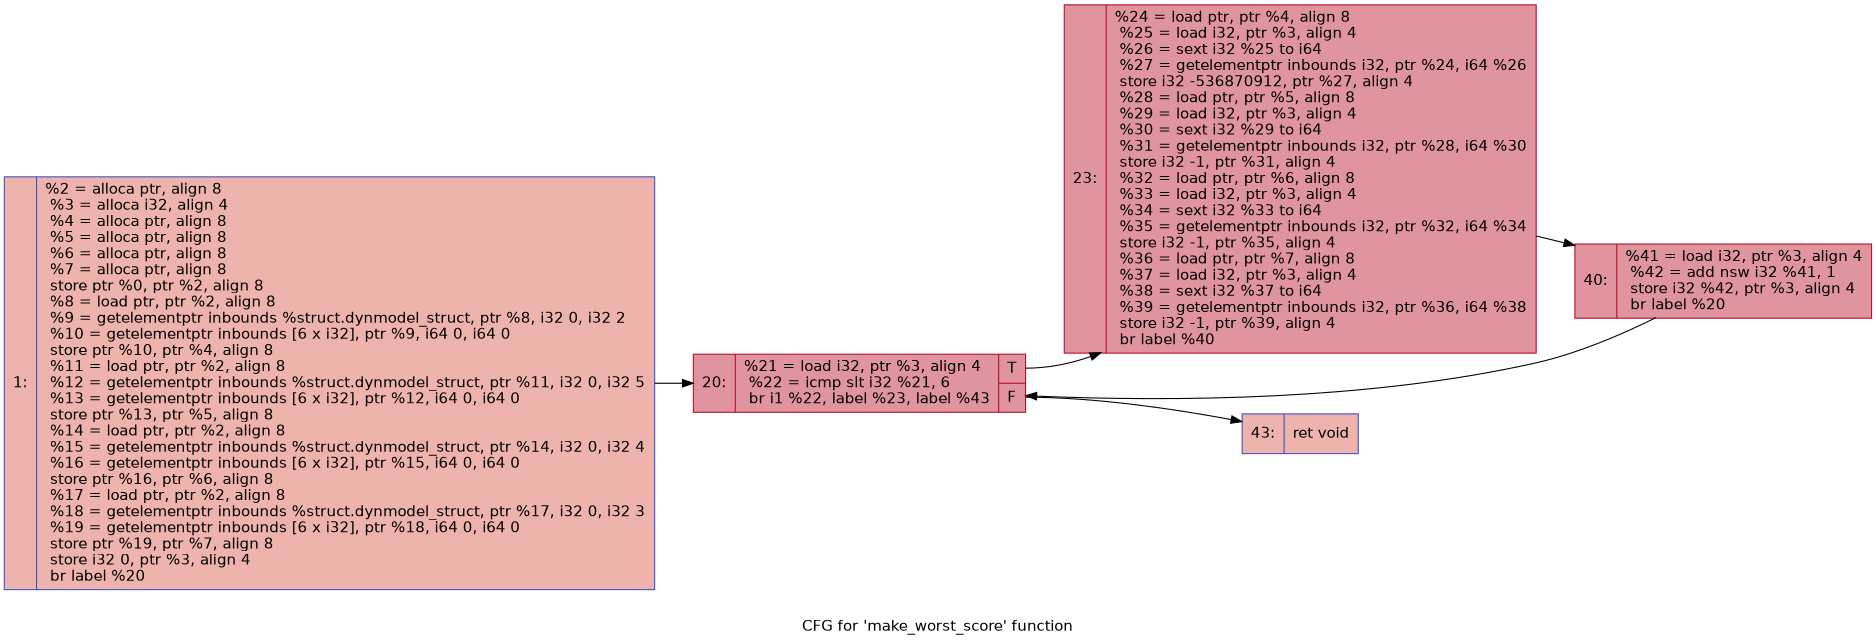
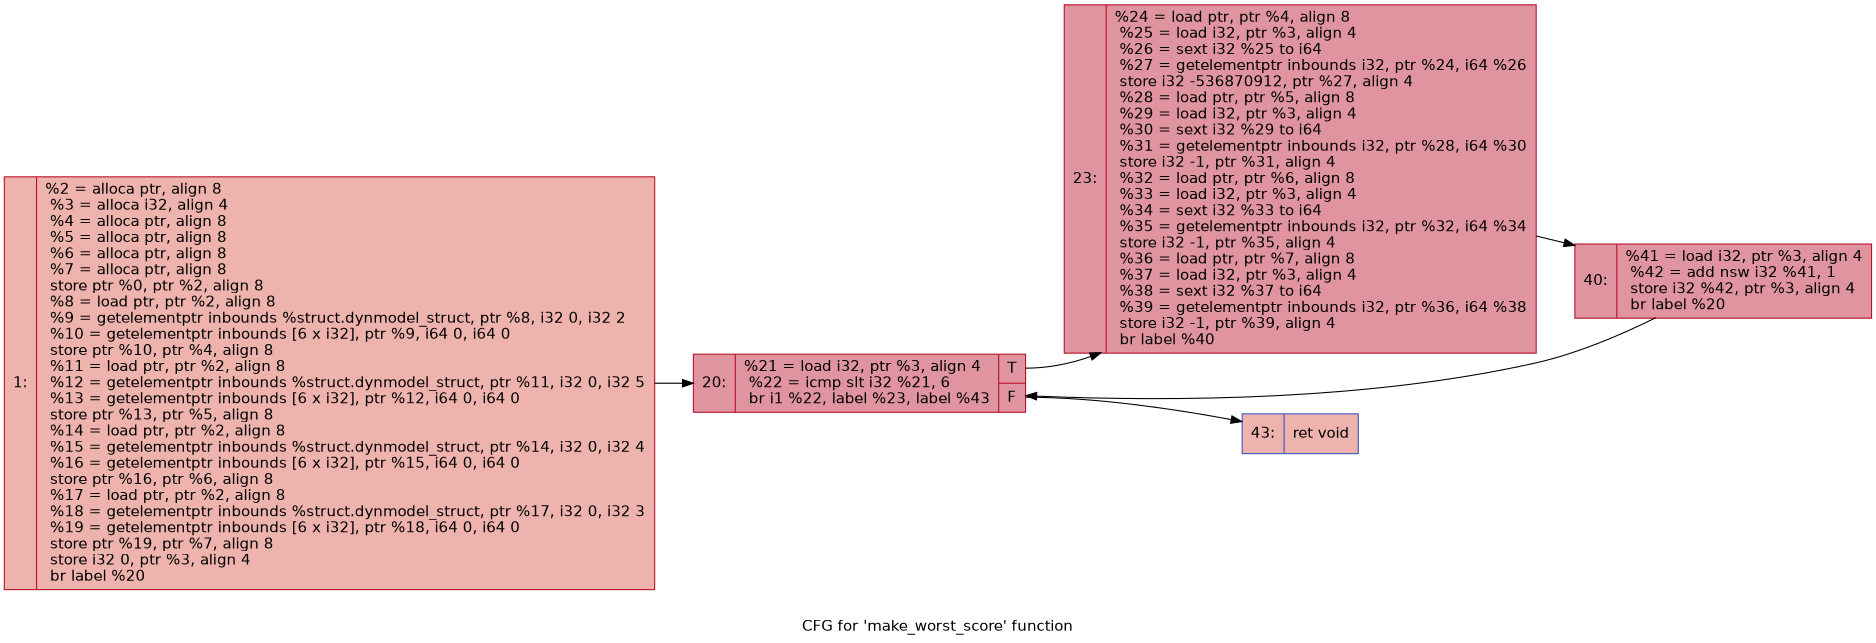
  digraph {
    label="CFG for 'make_worst_score' function"
    rankdir=LR
    fontname="DejaVu Sans"
    node [color="#b70d28ff" fillcolor="#b70d2870" fontname="DejaVu Sans" shape=record style=filled]
    edge [fontname="DejaVu Sans"]
-   n1 [color="#3d50c3ff" fillcolor="#d6524470" label="{1:\l|  %2 = alloca ptr, align 8\l  %3 = alloca i32, align 4\l  %4 = alloca ptr, align 8\l  %5 = alloca ptr, align 8\l  %6 = alloca ptr, align 8\l  %7 = alloca ptr, align 8\l  store ptr %0, ptr %2, align 8\l  %8 = load ptr, ptr %2, align 8\l  %9 = getelementptr inbounds %struct.dynmodel_struct, ptr %8, i32 0, i32 2\l  %10 = getelementptr inbounds [6 x i32], ptr %9, i64 0, i64 0\l  store ptr %10, ptr %4, align 8\l  %11 = load ptr, ptr %2, align 8\l  %12 = getelementptr inbounds %struct.dynmodel_struct, ptr %11, i32 0, i32 5\l  %13 = getelementptr inbounds [6 x i32], ptr %12, i64 0, i64 0\l  store ptr %13, ptr %5, align 8\l  %14 = load ptr, ptr %2, align 8\l  %15 = getelementptr inbounds %struct.dynmodel_struct, ptr %14, i32 0, i32 4\l  %16 = getelementptr inbounds [6 x i32], ptr %15, i64 0, i64 0\l  store ptr %16, ptr %6, align 8\l  %17 = load ptr, ptr %2, align 8\l  %18 = getelementptr inbounds %struct.dynmodel_struct, ptr %17, i32 0, i32 3\l  %19 = getelementptr inbounds [6 x i32], ptr %18, i64 0, i64 0\l  store ptr %19, ptr %7, align 8\l  store i32 0, ptr %3, align 4\l  br label %20\l}"]
+   n1 [fillcolor="#d6524470" label="{1:\l|  %2 = alloca ptr, align 8\l  %3 = alloca i32, align 4\l  %4 = alloca ptr, align 8\l  %5 = alloca ptr, align 8\l  %6 = alloca ptr, align 8\l  %7 = alloca ptr, align 8\l  store ptr %0, ptr %2, align 8\l  %8 = load ptr, ptr %2, align 8\l  %9 = getelementptr inbounds %struct.dynmodel_struct, ptr %8, i32 0, i32 2\l  %10 = getelementptr inbounds [6 x i32], ptr %9, i64 0, i64 0\l  store ptr %10, ptr %4, align 8\l  %11 = load ptr, ptr %2, align 8\l  %12 = getelementptr inbounds %struct.dynmodel_struct, ptr %11, i32 0, i32 5\l  %13 = getelementptr inbounds [6 x i32], ptr %12, i64 0, i64 0\l  store ptr %13, ptr %5, align 8\l  %14 = load ptr, ptr %2, align 8\l  %15 = getelementptr inbounds %struct.dynmodel_struct, ptr %14, i32 0, i32 4\l  %16 = getelementptr inbounds [6 x i32], ptr %15, i64 0, i64 0\l  store ptr %16, ptr %6, align 8\l  %17 = load ptr, ptr %2, align 8\l  %18 = getelementptr inbounds %struct.dynmodel_struct, ptr %17, i32 0, i32 3\l  %19 = getelementptr inbounds [6 x i32], ptr %18, i64 0, i64 0\l  store ptr %19, ptr %7, align 8\l  store i32 0, ptr %3, align 4\l  br label %20\l}"]
    n2 [label="{20:\l|  %21 = load i32, ptr %3, align 4\l  %22 = icmp slt i32 %21, 6\l  br i1 %22, label %23, label %43\l|{<s0>T|<s1>F}}"]
    n3 [label="{23:\l|  %24 = load ptr, ptr %4, align 8\l  %25 = load i32, ptr %3, align 4\l  %26 = sext i32 %25 to i64\l  %27 = getelementptr inbounds i32, ptr %24, i64 %26\l  store i32 -536870912, ptr %27, align 4\l  %28 = load ptr, ptr %5, align 8\l  %29 = load i32, ptr %3, align 4\l  %30 = sext i32 %29 to i64\l  %31 = getelementptr inbounds i32, ptr %28, i64 %30\l  store i32 -1, ptr %31, align 4\l  %32 = load ptr, ptr %6, align 8\l  %33 = load i32, ptr %3, align 4\l  %34 = sext i32 %33 to i64\l  %35 = getelementptr inbounds i32, ptr %32, i64 %34\l  store i32 -1, ptr %35, align 4\l  %36 = load ptr, ptr %7, align 8\l  %37 = load i32, ptr %3, align 4\l  %38 = sext i32 %37 to i64\l  %39 = getelementptr inbounds i32, ptr %36, i64 %38\l  store i32 -1, ptr %39, align 4\l  br label %40\l}"]
    n4 [color="#3d50c3ff" fillcolor="#d6524470" label="{43:\l|  ret void\l}"]
    n5 [label="{40:\l|  %41 = load i32, ptr %3, align 4\l  %42 = add nsw i32 %41, 1\l  store i32 %42, ptr %3, align 4\l  br label %20\l}"]
    n1 -> n2
    n2 -> n3 [tailport=s0]
    n2 -> n4 [tailport=s1]
    n3 -> n5
    n5 -> n2
  }
